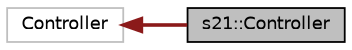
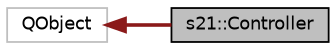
  digraph {
    rankdir=LR
    node [fontname=Helvetica fontsize=10 shape=record style=filled]
    n1 [color=black fillcolor=grey75 fontcolor=black height=0.2 label="s21::Controller" width=0.4]
-   n2 [color=grey75 fillcolor=white height=0.2 label=Controller width=0.4]
+   n2 [color=grey75 fillcolor=white height=0.2 label=QObject width=0.4]
    n2 -> n1 [color=firebrick4 dir=back fontname=Helvetica fontsize=10 labelfontname=Helvetica labelfontsize=10 style=bold]
  }
